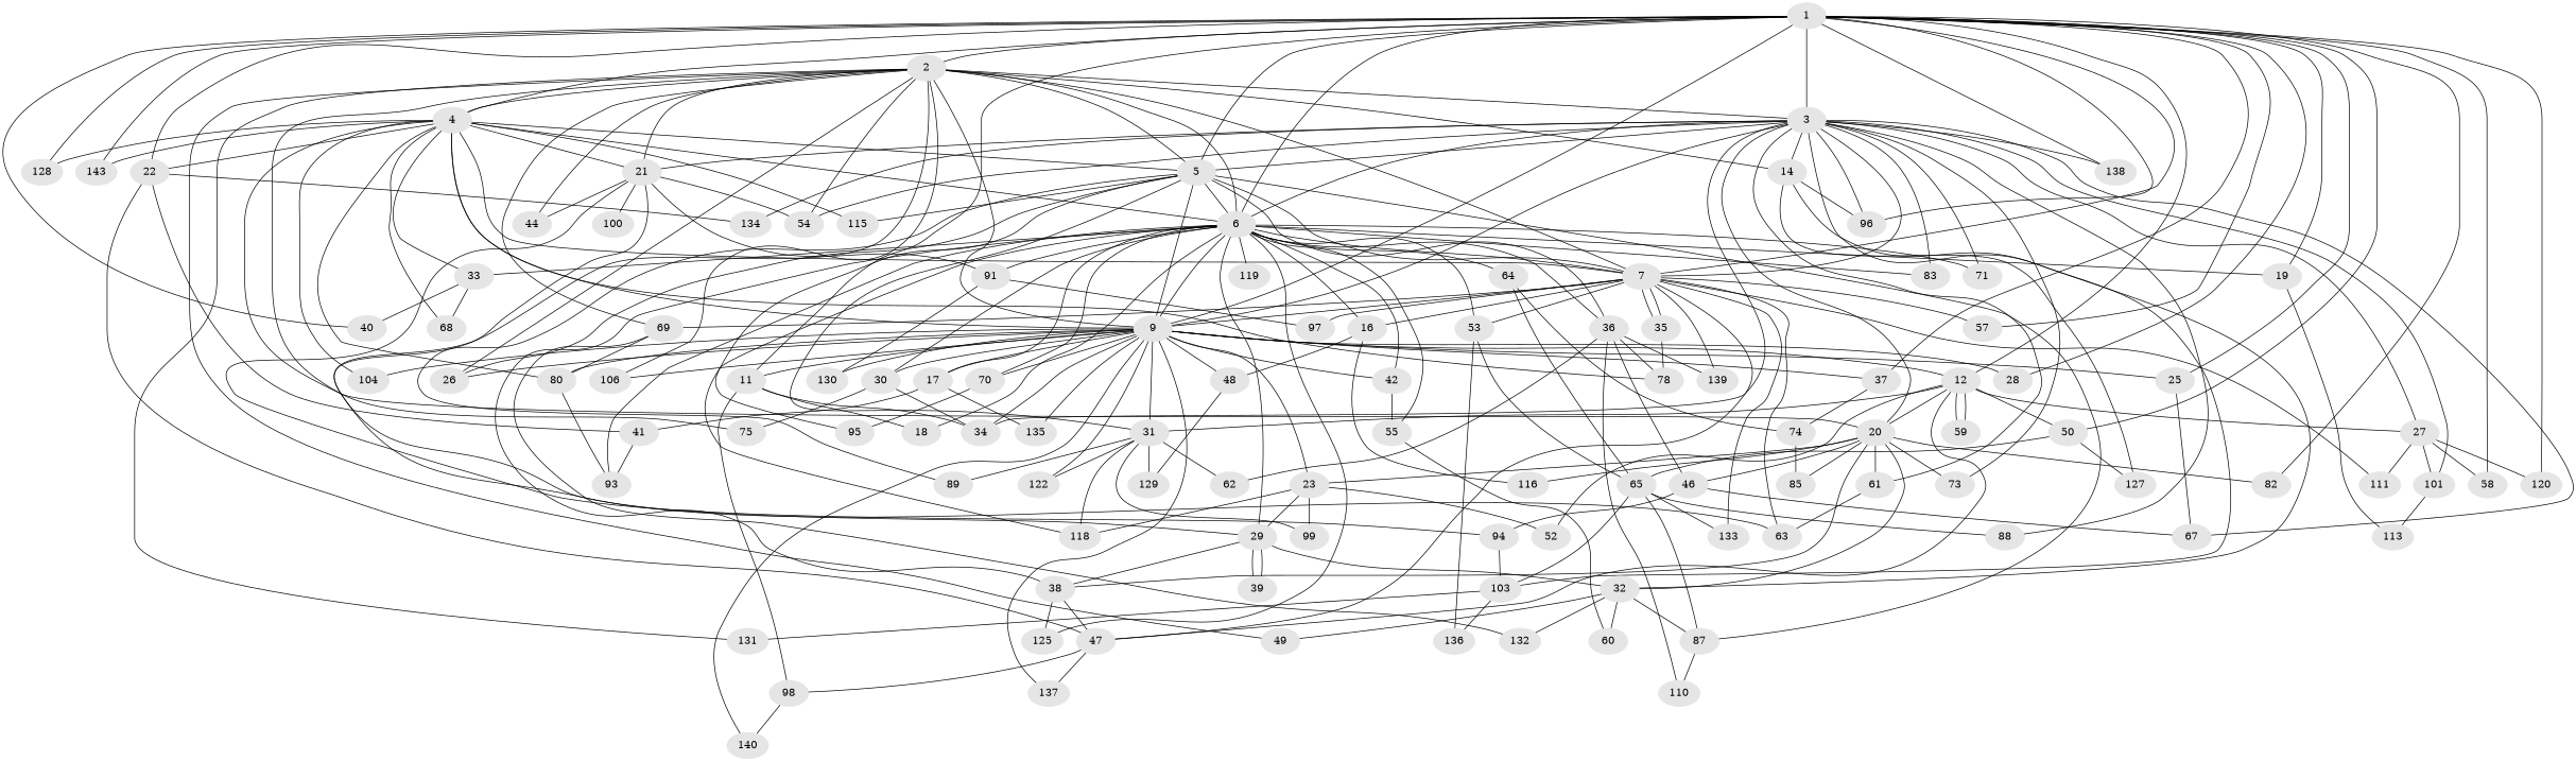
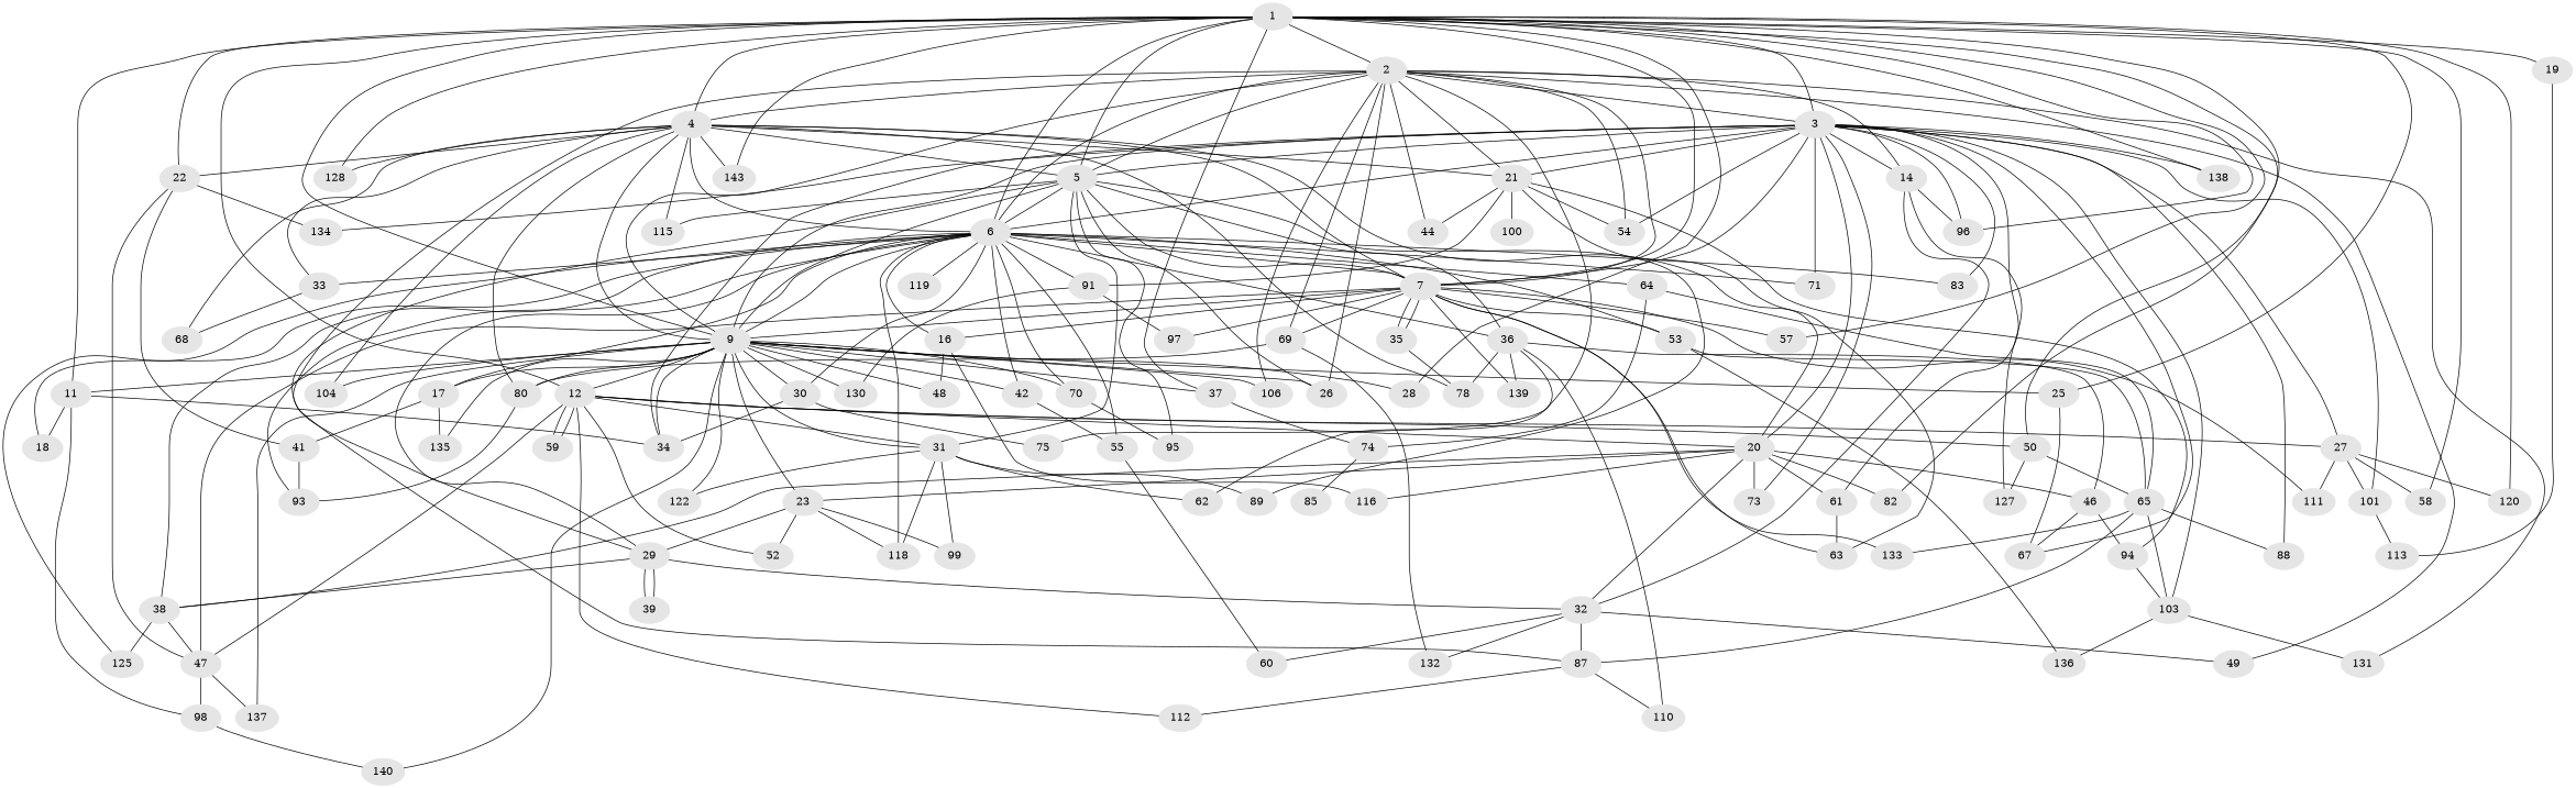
  graph {
    node [color=gray90 style=filled]
    1 [super="+51"]
    2 [super="+16"]
    3 [super="+13"]
    4 [super="+43"]
    5 [super="+8"]
    6 [super="+10"]
    7 [super="+84"]
    9 [super="+66"]
    11 [super="+102"]
    12 [super="+123"]
    19
    22 [super="+81"]
    25
    28
    37
-   40
    50 [super="+108"]
    57
    58
    82
    96 [super="+117"]
    120
    128
    138
    143
    14 [super="+76"]
    21 [super="+105"]
    26 [super="+109"]
    29 [super="+124"]
    44
    49
    54
    69
    75
    106
    131
    20 [super="+24"]
    27
    34 [super="+142"]
    61
    67 [super="+114"]
    71
    73
    83 [super="+92"]
    88
    101
    103 [super="+145"]
    134
    33
    68
    78 [super="+141"]
    80 [super="+121"]
    104
    115
    31 [super="+56"]
    36 [super="+126"]
    87
    89
    95
    n60 [label=16]
    17
    18
    30
    38 [super="+45"]
    42
    53
    55
    64
    70
    91
    93
    118 [super="+144"]
    119
    125
    35
    47 [super="+77"]
    63 [super="+79"]
    97
    111
    133
    139
    23
    48
    122
    130
    135
    137
    140
    98
    52
    59
+   112
    113
    41 [super="+107"]
    74
    127
    65 [super="+90"]
    32
    94
    100
    39
    132
    116
    46 [super="+86"]
    85
    136
    99
    62
-   129
    110
    60
    1 -- 2
    1 -- 3
    1 -- 4
    1 -- 5 [weight=3]
    1 -- 6 [weight=2]
    1 -- 7
    1 -- 9
    1 -- 11
    1 -- 12
    1 -- 19
    1 -- 22
    1 -- 25
    1 -- 28
    1 -- 37
-   1 -- 40
    1 -- 50
    1 -- 57
    1 -- 58
    1 -- 82
    1 -- 96
    1 -- 120
    1 -- 128
    1 -- 138
    1 -- 143
    2 -- 3
    2 -- 4
    2 -- 5 [weight=2]
    2 -- 6 [weight=2]
    2 -- 7 [weight=2]
    2 -- 9
    2 -- 14
    2 -- 21
    2 -- 26
    2 -- 29
    2 -- 44
    2 -- 49
    2 -- 54
    2 -- 69
    2 -- 75
    2 -- 106
    2 -- 131
    3 -- 5 [weight=2]
    3 -- 6 [weight=2]
    3 -- 7 [weight=3]
    3 -- 9
    3 -- 96
    3 -- 138
    3 -- 14
    3 -- 21
    3 -- 54 [weight=2]
    3 -- 20
    3 -- 27
    3 -- 34
    3 -- 61
    3 -- 67
    3 -- 71
    3 -- 73
    3 -- 83 [weight=2]
    3 -- 88
    3 -- 101
    3 -- 103
    3 -- 134
    4 -- 5 [weight=2]
    4 -- 6 [weight=2]
    4 -- 7
    4 -- 9 [weight=2]
    4 -- 22
    4 -- 128
    4 -- 143
    4 -- 21
    4 -- 20
    4 -- 33
    4 -- 68
    4 -- 78
    4 -- 80
    4 -- 104
    4 -- 115
    5 -- 6 [weight=4]
    5 -- 7 [weight=2]
    5 -- 9 [weight=2]
    5 -- 26
    5 -- 115
    5 -- 31
    5 -- 36
    5 -- 87
    5 -- 89
    5 -- 95
    6 -- 7 [weight=2]
    6 -- 9 [weight=2]
-   6 -- 19
    6 -- 29
    6 -- 71
    6 -- 83
    6 -- 33
    6 -- 36 [weight=2]
    6 -- n60
    6 -- 17
    6 -- 18
    6 -- 30
    6 -- 38
    6 -- 42
    6 -- 53
    6 -- 55
    6 -- 64 [weight=2]
    6 -- 70
    6 -- 91
    6 -- 93
    6 -- 118
    6 -- 119 [weight=2]
    6 -- 125
    7 -- 9
    7 -- 57
    7 -- 69
    7 -- n60
    7 -- 53
    7 -- 35
    7 -- 35
    7 -- 47
    7 -- 63
    7 -- 97
    7 -- 111
    7 -- 133
    7 -- 139
    9 -- 11
    9 -- 12
    9 -- 25
    9 -- 28
    9 -- 37
    9 -- 26
    9 -- 106
    9 -- 34
    9 -- 80
    9 -- 104
    9 -- 31
    9 -- 17
    9 -- 30
    9 -- 42
    9 -- 70
    9 -- 23
    9 -- 48
    9 -- 122
    9 -- 130
    9 -- 135
    9 -- 137
    9 -- 140
    11 -- 34
    11 -- 18
    11 -- 98
    12 -- 50
    12 -- 20
    12 -- 27
    12 -- 31
    12 -- 47
    12 -- 52
    12 -- 59
    12 -- 59
+   12 -- 112
    19 -- 113
    22 -- 134
    22 -- 47
    22 -- 41
    25 -- 67
    37 -- 74
    50 -- 127
    50 -- 65
    14 -- 96
    14 -- 127
    14 -- 32
    21 -- 44
    21 -- 54
    21 -- 91
    21 -- 63
    21 -- 94
    21 -- 100
    29 -- 38
    29 -- 32
    29 -- 39
    29 -- 39
    69 -- 80
    69 -- 132
    20 -- 82
    20 -- 61
    20 -- 73
    20 -- 38
    20 -- 23
    20 -- 32
    20 -- 116
    20 -- 46
-   20 -- 85
    27 -- 58
    27 -- 120
    27 -- 101
    27 -- 111
    61 -- 63
    101 -- 113
    103 -- 131
    103 -- 136
-   33 -- 40
    33 -- 68
    80 -- 93
    31 -- 89
    31 -- 118
    31 -- 122
    31 -- 99
    31 -- 62
-   31 -- 129
    36 -- 78
    36 -- 139
    36 -- 46 [weight=2]
    36 -- 62
    36 -- 110
+   87 -- 112
    87 -- 110
    n60 -- 48
    n60 -- 116
    17 -- 135
    17 -- 41
    30 -- 75
    30 -- 34
    38 -- 125
    38 -- 47
    42 -- 55
    53 -- 65
    53 -- 136
    55 -- 60
    64 -- 74
    64 -- 65
    70 -- 95
    91 -- 97
    91 -- 130
    35 -- 78
    47 -- 137
    47 -- 98
    23 -- 29
    23 -- 118
    23 -- 52
    23 -- 99
-   48 -- 129
    98 -- 140
    41 -- 93
    74 -- 85
    65 -- 88
    65 -- 103
    65 -- 87
    65 -- 133
    32 -- 49
    32 -- 87
    32 -- 132
    32 -- 60
    94 -- 103
    46 -- 67
    46 -- 94
  }
